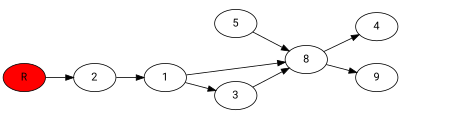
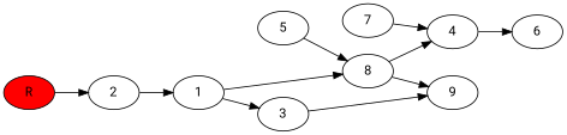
  digraph {
    fontname="Roboto Mono"
    rankdir=LR
    node [fontname="Roboto Mono"]
    edge [fontname="Roboto Mono"]
    1
    3
    8
    4
    9
    2
+   6
    5
+   7
    R [fillcolor="#ff0000" style=filled]
    1 -> 3
    1 -> 8
-   3 -> 8
+   3 -> 9
    8 -> 4
    8 -> 9
+   4 -> 6
    2 -> 1
    5 -> 8
+   7 -> 4
    R -> 2
  }
